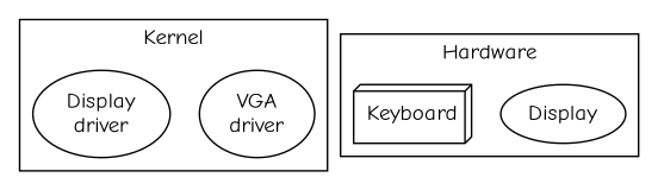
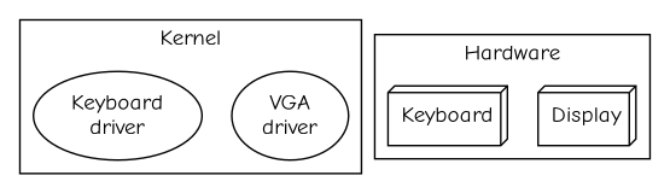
  digraph {
    fontname="Comic Neue"
    node [shape=ellipse fontname="Comic Neue"]
    n1 [label="VGA\ndriver"]
-   n2 [label="Display\ndriver"]
-   Display
+   n2 [label="Keyboard\ndriver"]
+   Display [shape=box3d]
    Keyboard [shape=box3d]
    subgraph cluster_1 {
      label=Kernel
      n1
      n2
    }
    subgraph cluster_2 {
      label=Hardware
      Display
      Keyboard
    }
  }
